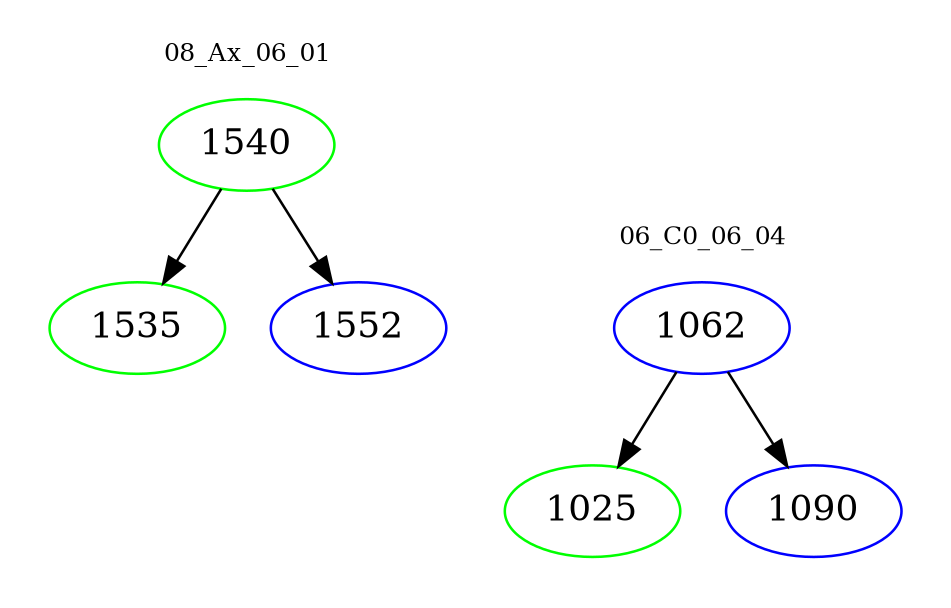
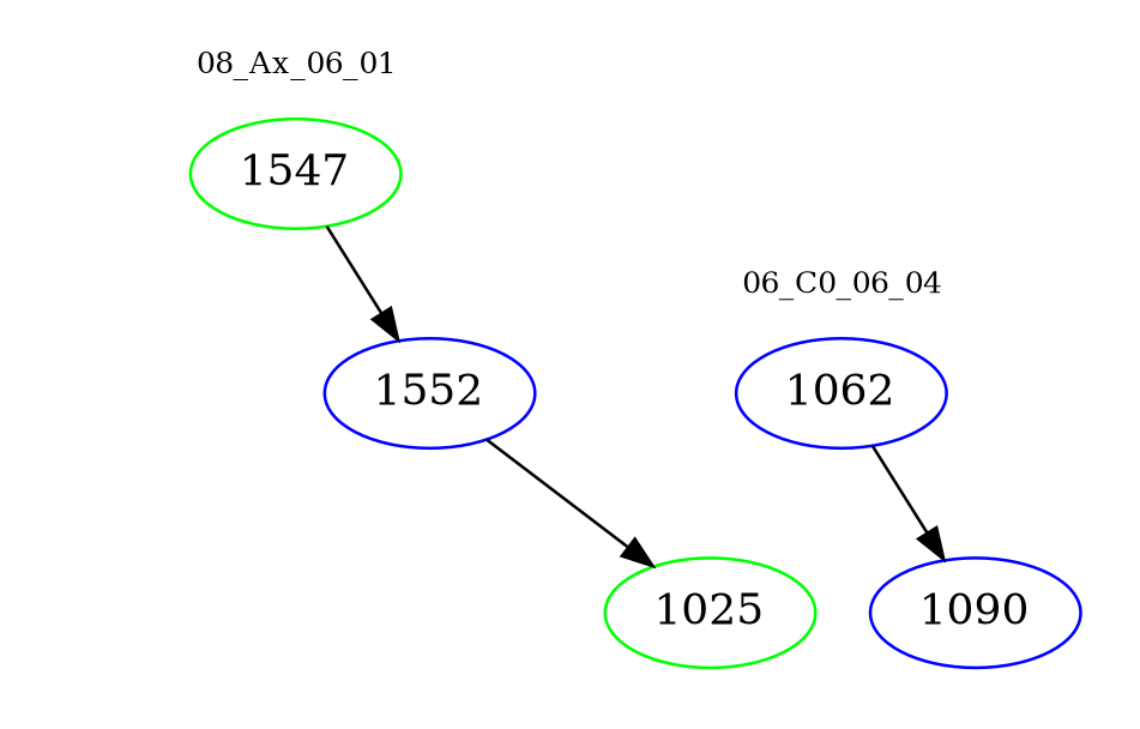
  digraph {
    node [color=green]
    edge [color=black]
-   n1 [label=1540]
-   n2 [label=1535]
+   n1 [label=1547]
    n3 [color=blue label=1552]
    n4 [color=blue label=1062]
    n5 [label=1025]
    n6 [color=blue label=1090]
    subgraph cluster_1 {
      color=white
      fontsize=10
      label="08_Ax_06_01"
      n1
-     n2
      n3
    }
    subgraph cluster_2 {
      color=white
      fontsize=10
      label="06_C0_06_04"
      n4
      n5
      n6
    }
-   n1 -> n2
    n1 -> n3
-   n4 -> n5
+   n3 -> n5
    n4 -> n6
  }
